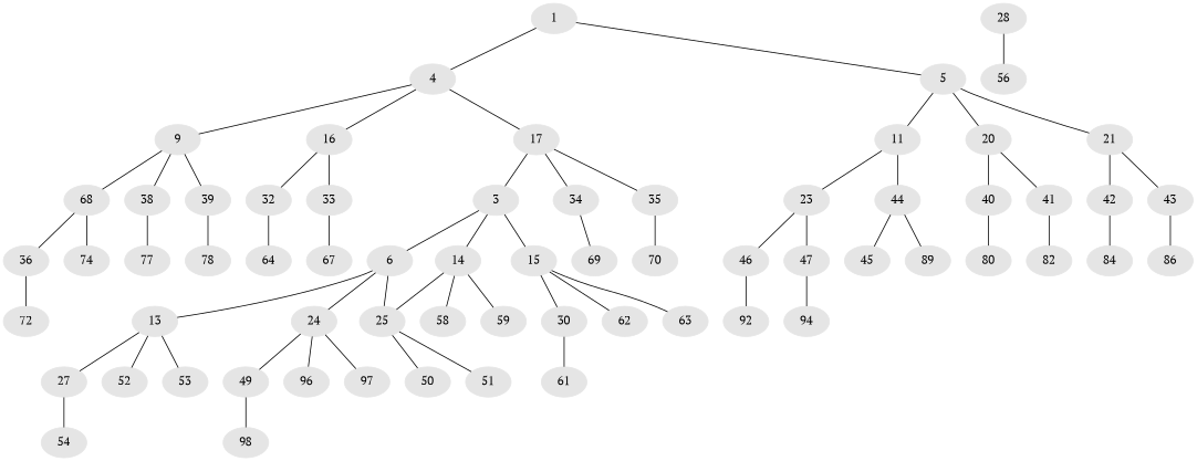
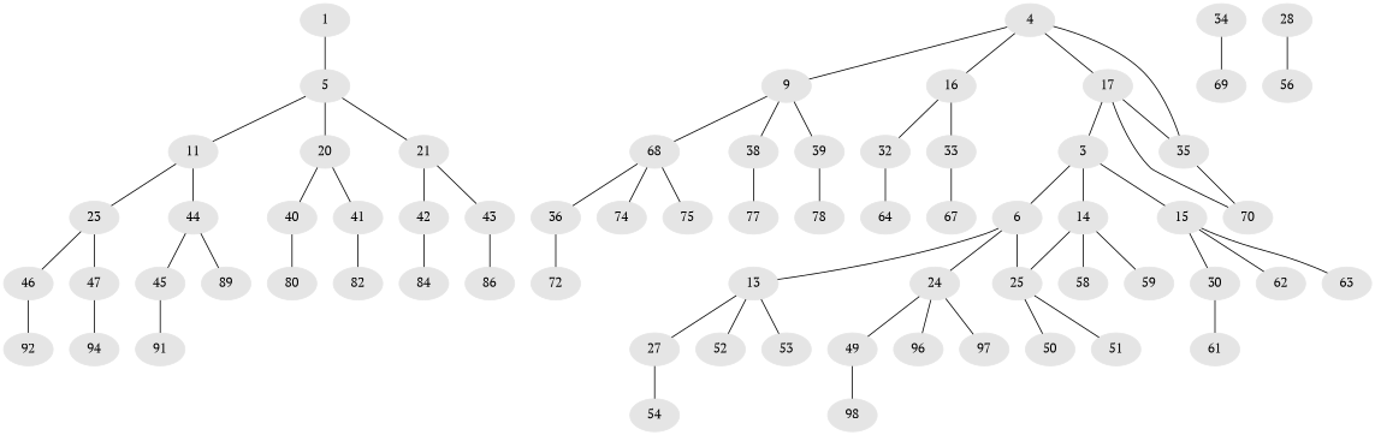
  graph {
    fontname="PT Serif"
    node [color=gray90 fontname="PT Serif" style=filled latent=0.2]
    edge [fontname="PT Serif"]
    1 [super="+2" latent=""]
    4 [latent=0.5 super="+8"]
    5 [latent=0.5 super="+10"]
    3 [latent=1 super="+7"]
    6 [latent=0.5 super="+12"]
    14 [latent=0.333333 super="+29"]
    15 [latent=0.333333 super="+31"]
    9 [latent=0.333333 super="+19"]
    16 [latent=0.25]
    17 [latent=0.25]
    11 [latent=0.333333 super="+22"]
    20 [latent=0.25]
    21 [latent=0.25]
    13 [latent=0.333333 super="+26"]
    24 [latent=0.25 super="+48"]
    25 [latent=0.25]
    58
    59
    30 [latent=0.25 super="+60"]
    62
    63
    n22 [label=68 latent=0.25 super="+37"]
    38 [super="+77"]
    39 [super="+79"]
    32 [super="+65"]
    33 [super="+66"]
    34 [super="+68"]
    35 [super="+71"]
    23 [latent=0.25]
    44 [super="+88"]
    40 [super="+81"]
    41 [super="+83"]
    42 [super="+85"]
    43 [super="+87"]
    27 [latent=0.25 super="+55"]
    52
    53
    49 [super="+99"]
    96 [latent=0.166667]
    97 [latent=0.166667]
    50 [super="+100"]
    51
    36 [super="+73"]
    74 [latent=0.166667]
+   75 [latent=0.166667]
    n46 [label=77 latent=0.166667]
    78 [latent=0.166667]
    46 [super="+93"]
    47 [super="+95"]
    45 [super="+90"]
    89 [latent=0.166667]
+   91 [latent=0.166667]
    54
    28 [latent=0.25 super="+57"]
    56
    61
    64 [latent=0.166667]
    67 [latent=0.166667]
    69 [latent=0.166667]
    70 [latent=0.166667]
    72 [latent=0.166667]
    80 [latent=0.166667]
    82 [latent=0.166667]
    84 [latent=0.166667]
    86 [latent=0.166667]
    92 [latent=0.166667]
    94 [latent=0.166667]
    98 [latent=0.166667]
-   1 -- 4
+   35 -- 4
    1 -- 5
    4 -- 9
    4 -- 16
    4 -- 17
    5 -- 11
    5 -- 20
    5 -- 21
    3 -- 6
    3 -- 14
    3 -- 15
    6 -- 13
    6 -- 24
    6 -- 25
    14 -- 25
    14 -- 58
    14 -- 59
    15 -- 30
    15 -- 62
    15 -- 63
    9 -- n22
    9 -- 38
    9 -- 39
    16 -- 32
    16 -- 33
    17 -- 3
-   17 -- 34
+   17 -- 70
    17 -- 35
    11 -- 23
    11 -- 44
    20 -- 40
    20 -- 41
    21 -- 42
    21 -- 43
    13 -- 27
    13 -- 52
    13 -- 53
    24 -- 49
    24 -- 96
    24 -- 97
    25 -- 50
    25 -- 51
    30 -- 61
    n22 -- 36
    n22 -- 74
+   n22 -- 75
    38 -- n46
    39 -- 78
    32 -- 64
    33 -- 67
    34 -- 69
    35 -- 70
    23 -- 46
    23 -- 47
    44 -- 45
    44 -- 89
    40 -- 80
    41 -- 82
    42 -- 84
    43 -- 86
    27 -- 54
    49 -- 98
    36 -- 72
    46 -- 92
    47 -- 94
+   45 -- 91
    28 -- 56
  }
